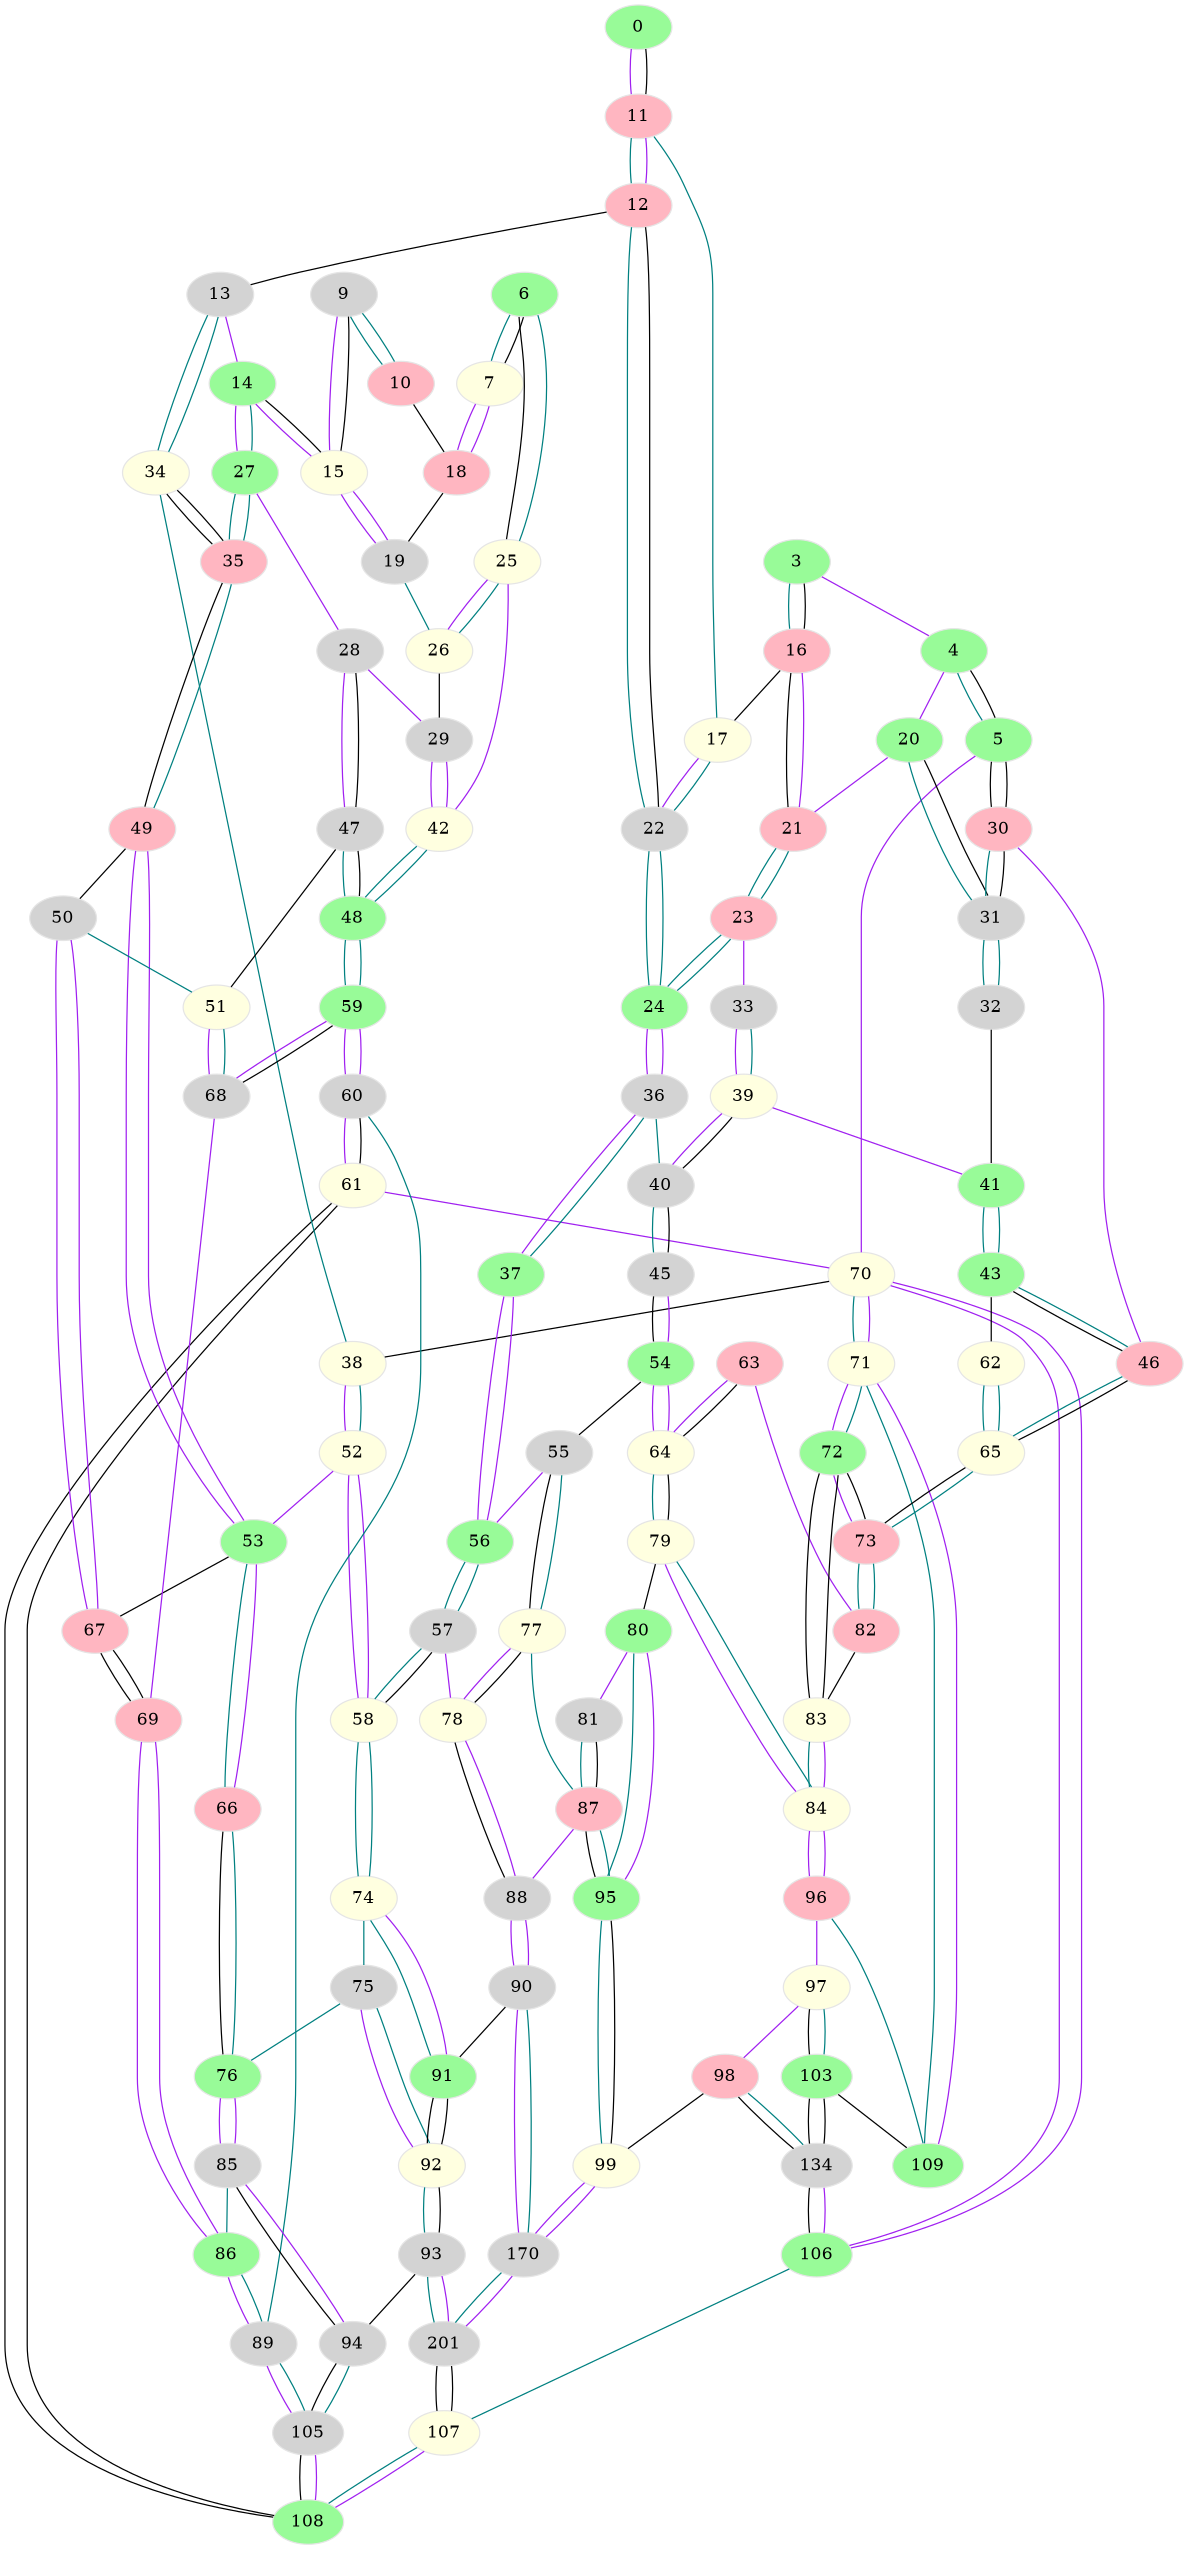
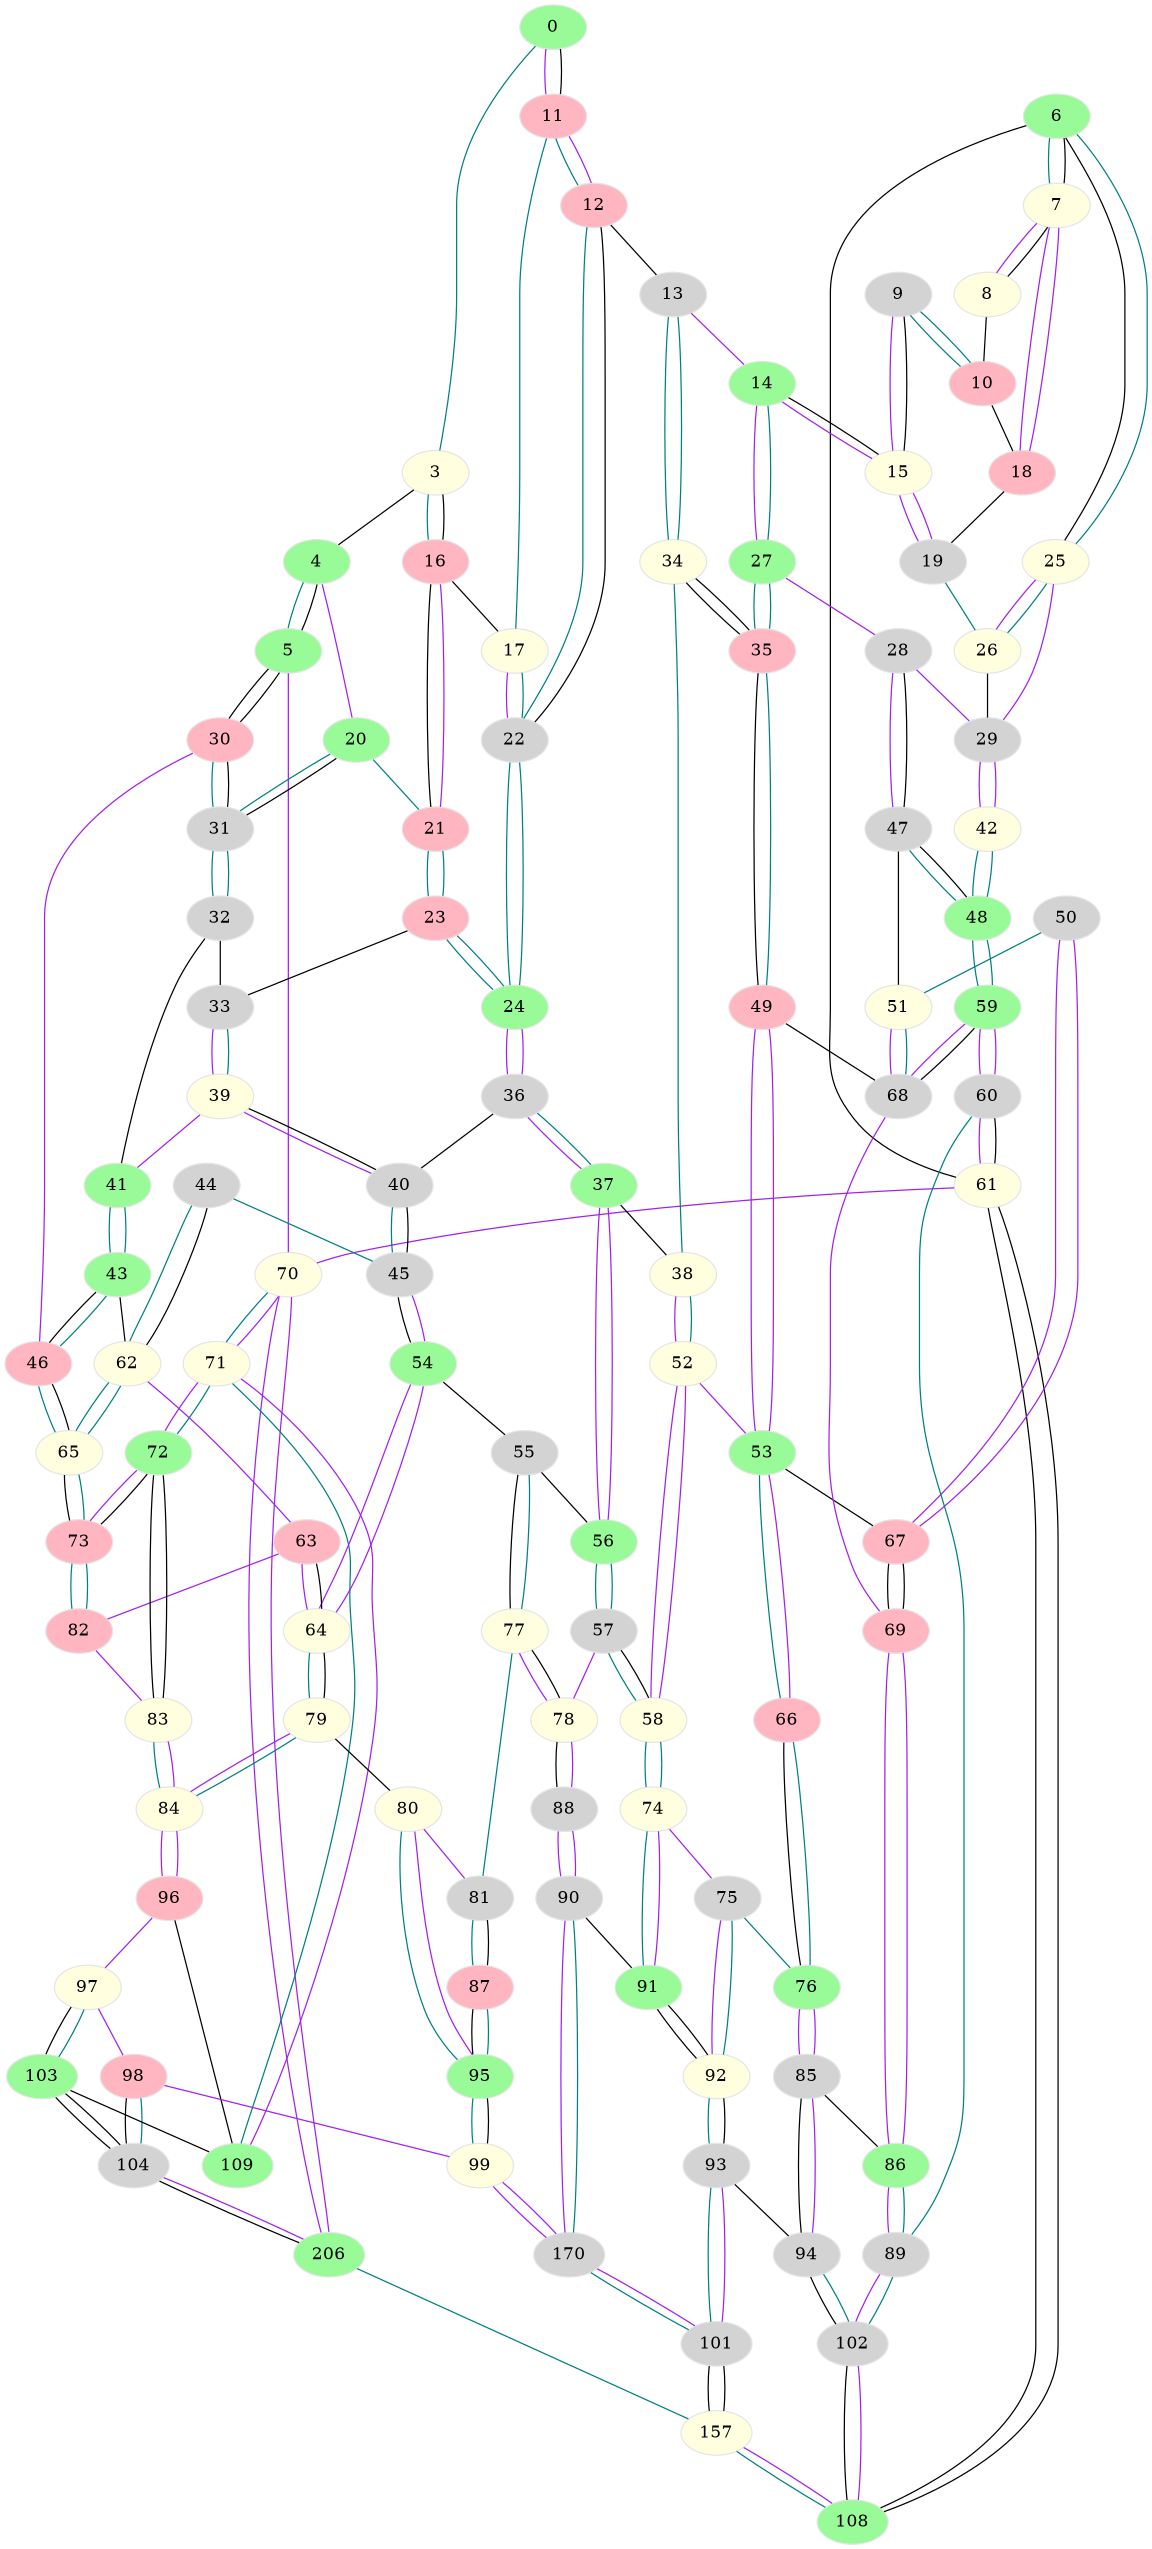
  graph {
    node [color=gray90 fillcolor=lightyellow style=filled]
    edge [color=purple]
    n1 [fillcolor=palegreen label=0]
-   3 [fillcolor=palegreen]
+   3
    11 [fillcolor=lightpink]
    9 [fillcolor=lightgrey]
    10 [fillcolor=lightpink]
    15
    4 [fillcolor=palegreen]
    16 [fillcolor=lightpink]
    12 [fillcolor=lightpink]
    17
    5 [fillcolor=palegreen]
    20 [fillcolor=palegreen]
    21 [fillcolor=lightpink]
    30 [fillcolor=lightpink]
    70
    31 [fillcolor=lightgrey]
    6 [fillcolor=palegreen]
    7
    25
    61
    46 [fillcolor=lightpink]
    71
-   106 [fillcolor=palegreen]
+   106 [fillcolor=palegreen label=206]
+   8
    18 [fillcolor=lightpink]
    26
    42
    108 [fillcolor=palegreen]
    19 [fillcolor=lightgrey]
    13 [fillcolor=lightgrey]
    22 [fillcolor=lightgrey]
    14 [fillcolor=palegreen]
    34
    24 [fillcolor=palegreen]
    27 [fillcolor=palegreen]
    35 [fillcolor=lightpink]
    38
    28 [fillcolor=lightgrey]
    23 [fillcolor=lightpink]
    29 [fillcolor=lightgrey]
    32 [fillcolor=lightgrey]
    33 [fillcolor=lightgrey]
    36 [fillcolor=lightgrey]
    39
    37 [fillcolor=palegreen]
    40 [fillcolor=lightgrey]
    48 [fillcolor=palegreen]
    47 [fillcolor=lightgrey]
    49 [fillcolor=lightpink]
    51
    65
    41 [fillcolor=palegreen]
    43 [fillcolor=palegreen]
    52
    50 [fillcolor=lightgrey]
    53 [fillcolor=palegreen]
    56 [fillcolor=palegreen]
    45 [fillcolor=lightgrey]
    57 [fillcolor=lightgrey]
    58
    54 [fillcolor=palegreen]
    62
    59 [fillcolor=palegreen]
+   44 [fillcolor=lightgrey]
    63 [fillcolor=lightpink]
    55 [fillcolor=lightgrey]
    64
    73 [fillcolor=lightpink]
    68 [fillcolor=lightgrey]
    60 [fillcolor=lightgrey]
    67 [fillcolor=lightpink]
    66 [fillcolor=lightpink]
    69 [fillcolor=lightpink]
    74
    76 [fillcolor=palegreen]
    77
    79
    78
    81 [fillcolor=lightgrey]
    88 [fillcolor=lightgrey]
    75 [fillcolor=lightgrey]
    91 [fillcolor=palegreen]
    89 [fillcolor=lightgrey]
-   102 [fillcolor=lightgrey label=105]
+   102 [fillcolor=lightgrey]
    82 [fillcolor=lightpink]
    83
-   80 [fillcolor=palegreen]
+   80
    84
    85 [fillcolor=lightgrey]
    86 [fillcolor=palegreen]
    72 [fillcolor=palegreen]
    n92 [fillcolor=palegreen label=109]
-   107
+   107 [label=157]
    92
    93 [fillcolor=lightgrey]
    94 [fillcolor=lightgrey]
    87 [fillcolor=lightpink]
    90 [fillcolor=lightgrey]
    95 [fillcolor=palegreen]
    96 [fillcolor=lightpink]
    99
    97
    n103 [fillcolor=lightgrey label=170]
-   101 [fillcolor=lightgrey label=201]
+   101 [fillcolor=lightgrey]
    98 [fillcolor=lightpink]
    103 [fillcolor=palegreen]
-   104 [fillcolor=lightgrey label=134]
+   104 [fillcolor=lightgrey]
+   n1 -- 3 [color=teal]
    n1 -- 11
    n1 -- 11 [color=black]
-   3 -- 4
+   3 -- 4 [color=black]
    3 -- 16 [color=teal]
    3 -- 16 [color=black]
    11 -- 12 [color=teal]
    11 -- 12
    11 -- 17 [color=teal]
    9 -- 10 [color=teal]
    9 -- 10 [color=teal]
    9 -- 15
    9 -- 15 [color=black]
    10 -- 18 [color=black]
    15 -- 19
    15 -- 19
    4 -- 5 [color=teal]
    4 -- 5 [color=black]
    4 -- 20
    16 -- 17 [color=black]
    16 -- 21 [color=black]
    16 -- 21
    12 -- 13 [color=black]
    12 -- 22 [color=teal]
    12 -- 22 [color=black]
    17 -- 22
    17 -- 22 [color=teal]
    5 -- 30 [color=black]
    5 -- 30 [color=black]
    5 -- 70
-   20 -- 21
+   20 -- 21 [color=teal]
    20 -- 31 [color=teal]
    20 -- 31 [color=black]
    21 -- 23 [color=teal]
    21 -- 23 [color=teal]
    30 -- 31 [color=teal]
    30 -- 31 [color=black]
    30 -- 46
    70 -- 71 [color=teal]
    70 -- 71
    70 -- 106
    70 -- 106
    31 -- 32 [color=teal]
    31 -- 32 [color=teal]
    6 -- 7 [color=teal]
    6 -- 7 [color=black]
    6 -- 25 [color=black]
    6 -- 25 [color=teal]
+   6 -- 61 [color=black]
+   7 -- 8
+   7 -- 8 [color=black]
    7 -- 18
    7 -- 18
    25 -- 26
    25 -- 26 [color=teal]
-   25 -- 42
+   25 -- 29
    61 -- 70
    61 -- 108 [color=black]
    61 -- 108 [color=black]
    46 -- 65 [color=teal]
    46 -- 65 [color=black]
    71 -- 72
    71 -- 72 [color=teal]
    71 -- n92 [color=teal]
    71 -- n92
    106 -- 107 [color=teal]
+   8 -- 10 [color=black]
    18 -- 19 [color=black]
    26 -- 29 [color=black]
    42 -- 48 [color=teal]
    42 -- 48 [color=teal]
    19 -- 26 [color=teal]
    13 -- 14
    13 -- 34 [color=teal]
    13 -- 34 [color=teal]
    22 -- 24 [color=teal]
    22 -- 24 [color=teal]
    14 -- 15
    14 -- 15 [color=black]
    14 -- 27
    14 -- 27 [color=teal]
    34 -- 35 [color=black]
    34 -- 35 [color=black]
    34 -- 38 [color=teal]
    24 -- 36
    24 -- 36
    27 -- 35 [color=teal]
    27 -- 35 [color=teal]
    27 -- 28
    35 -- 49 [color=black]
    35 -- 49 [color=teal]
    38 -- 52
    38 -- 52 [color=teal]
    28 -- 29
    28 -- 47
    28 -- 47 [color=black]
    23 -- 24 [color=teal]
    23 -- 24 [color=teal]
-   23 -- 33
+   23 -- 33 [color=black]
    29 -- 42
    29 -- 42
+   32 -- 33 [color=black]
    32 -- 41 [color=black]
    33 -- 39
    33 -- 39 [color=teal]
    36 -- 37
    36 -- 37 [color=teal]
-   36 -- 40 [color=teal]
+   36 -- 40 [color=black]
    39 -- 40
    39 -- 40 [color=black]
    39 -- 41
-   70 -- 38 [color=black]
+   37 -- 38 [color=black]
    37 -- 56
    37 -- 56
    40 -- 45 [color=teal]
    40 -- 45 [color=black]
    48 -- 59 [color=teal]
    48 -- 59 [color=teal]
    47 -- 48 [color=teal]
    47 -- 48 [color=black]
    47 -- 51 [color=black]
-   49 -- 50 [color=black]
+   49 -- 68 [color=black]
    49 -- 53
    49 -- 53
    51 -- 68
    51 -- 68 [color=teal]
    65 -- 73 [color=black]
    65 -- 73 [color=teal]
    41 -- 43 [color=teal]
    41 -- 43 [color=teal]
    43 -- 46 [color=black]
    43 -- 46 [color=teal]
    43 -- 62 [color=black]
    52 -- 53
    52 -- 58
    52 -- 58
    50 -- 51 [color=teal]
    50 -- 67
    50 -- 67
    53 -- 67 [color=black]
    53 -- 66 [color=teal]
    53 -- 66
    56 -- 57 [color=teal]
    56 -- 57 [color=teal]
    45 -- 54 [color=black]
    45 -- 54
    57 -- 58 [color=teal]
    57 -- 58 [color=black]
    57 -- 78
    58 -- 74 [color=teal]
    58 -- 74 [color=teal]
    54 -- 55 [color=black]
    54 -- 64
    54 -- 64
    62 -- 65 [color=teal]
    62 -- 65 [color=teal]
+   62 -- 63
    59 -- 68
    59 -- 68 [color=black]
    59 -- 60
    59 -- 60
+   44 -- 45 [color=teal]
+   44 -- 62 [color=teal]
+   44 -- 62 [color=black]
    63 -- 64
    63 -- 64 [color=black]
    63 -- 82
-   55 -- 56
+   55 -- 56 [color=black]
    55 -- 77 [color=black]
    55 -- 77 [color=teal]
    64 -- 79 [color=teal]
    64 -- 79 [color=black]
    73 -- 82 [color=teal]
    73 -- 82 [color=teal]
    68 -- 69
    60 -- 61
    60 -- 61 [color=black]
    60 -- 89 [color=teal]
    67 -- 69 [color=black]
    67 -- 69 [color=black]
    66 -- 76 [color=black]
    66 -- 76 [color=teal]
    69 -- 86
    69 -- 86
-   74 -- 75 [color=teal]
+   74 -- 75
    74 -- 91 [color=teal]
    74 -- 91
    76 -- 85
    76 -- 85
    77 -- 78
    77 -- 78 [color=black]
-   77 -- 87 [color=teal]
+   77 -- 81 [color=teal]
    79 -- 80 [color=black]
    79 -- 84
    79 -- 84 [color=teal]
    78 -- 88 [color=black]
    78 -- 88
    81 -- 87 [color=teal]
    81 -- 87 [color=black]
    88 -- 90
    88 -- 90
    75 -- 76 [color=teal]
    75 -- 92
    75 -- 92 [color=teal]
    91 -- 92 [color=black]
    91 -- 92 [color=black]
    89 -- 102
    89 -- 102 [color=teal]
    102 -- 108 [color=black]
    102 -- 108
-   82 -- 83 [color=black]
+   82 -- 83
    83 -- 84 [color=teal]
    83 -- 84
    80 -- 81
    80 -- 95 [color=teal]
    80 -- 95
    84 -- 96
    84 -- 96
-   85 -- 86 [color=teal]
+   85 -- 86 [color=black]
    85 -- 94 [color=black]
    85 -- 94
    86 -- 89
    86 -- 89 [color=teal]
    72 -- 73
    72 -- 73 [color=black]
    72 -- 83 [color=black]
    72 -- 83 [color=black]
    107 -- 108 [color=teal]
    107 -- 108
    92 -- 93 [color=teal]
    92 -- 93 [color=black]
    93 -- 94 [color=black]
    93 -- 101 [color=teal]
    93 -- 101
    94 -- 102 [color=black]
    94 -- 102 [color=teal]
-   87 -- 88
    87 -- 95 [color=black]
    87 -- 95 [color=teal]
    90 -- 91 [color=black]
    90 -- n103
    90 -- n103 [color=teal]
    95 -- 99 [color=teal]
    95 -- 99 [color=black]
-   96 -- n92 [color=teal]
+   96 -- n92 [color=black]
    96 -- 97
    99 -- n103
    99 -- n103
    97 -- 98
    97 -- 103 [color=black]
    97 -- 103 [color=teal]
    n103 -- 101 [color=teal]
    n103 -- 101
    101 -- 107 [color=black]
    101 -- 107 [color=black]
-   98 -- 99 [color=black]
+   98 -- 99
    98 -- 104 [color=black]
    98 -- 104 [color=teal]
    103 -- n92 [color=black]
    103 -- 104 [color=black]
    103 -- 104 [color=black]
    104 -- 106 [color=black]
    104 -- 106
  }
